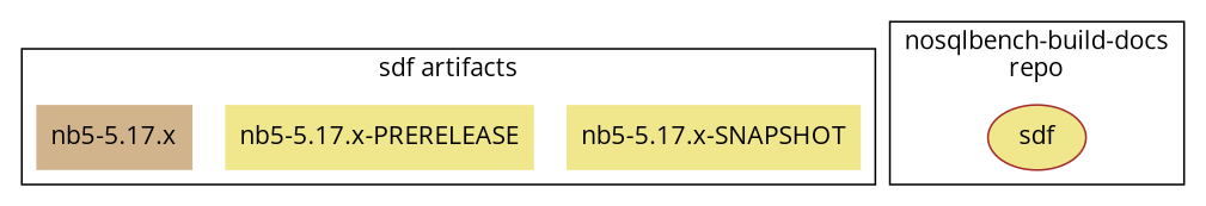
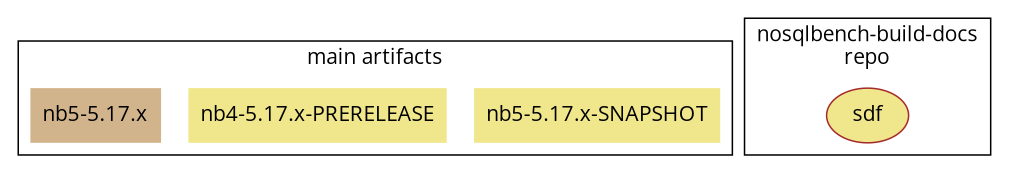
  digraph {
    rankdir=TB
    fontname="Open Sans"
    node [shape=none style=filled fillcolor=khaki color=brown fontname="Open Sans"]
    "nb5-5.17.x-SNAPSHOT"
-   "nb5-5.17.x-PRERELEASE"
+   "nb5-5.17.x-PRERELEASE" [label="nb4-5.17.x-PRERELEASE"]
    "nb5-5.17.x" [fillcolor=tan color=blue]
    sdf [shape=""]
    subgraph sub_1 {
      subgraph cluster_2 {
-       label="sdf artifacts"
+       label="main artifacts"
        "nb5-5.17.x-SNAPSHOT"
        "nb5-5.17.x-PRERELEASE"
        "nb5-5.17.x"
      }
    }
    subgraph cluster_3 {
      label="nosqlbench-build-docs\nrepo"
      sdf
    }
    subgraph cluster_4 {
      label="main artifacts"
    }
    subgraph cluster_5 {
      label="main artifacts"
    }
    subgraph cluster_6 {
      label="main artifacts"
    }
    subgraph cluster_7 {
      label="main artifacts"
    }
  }
